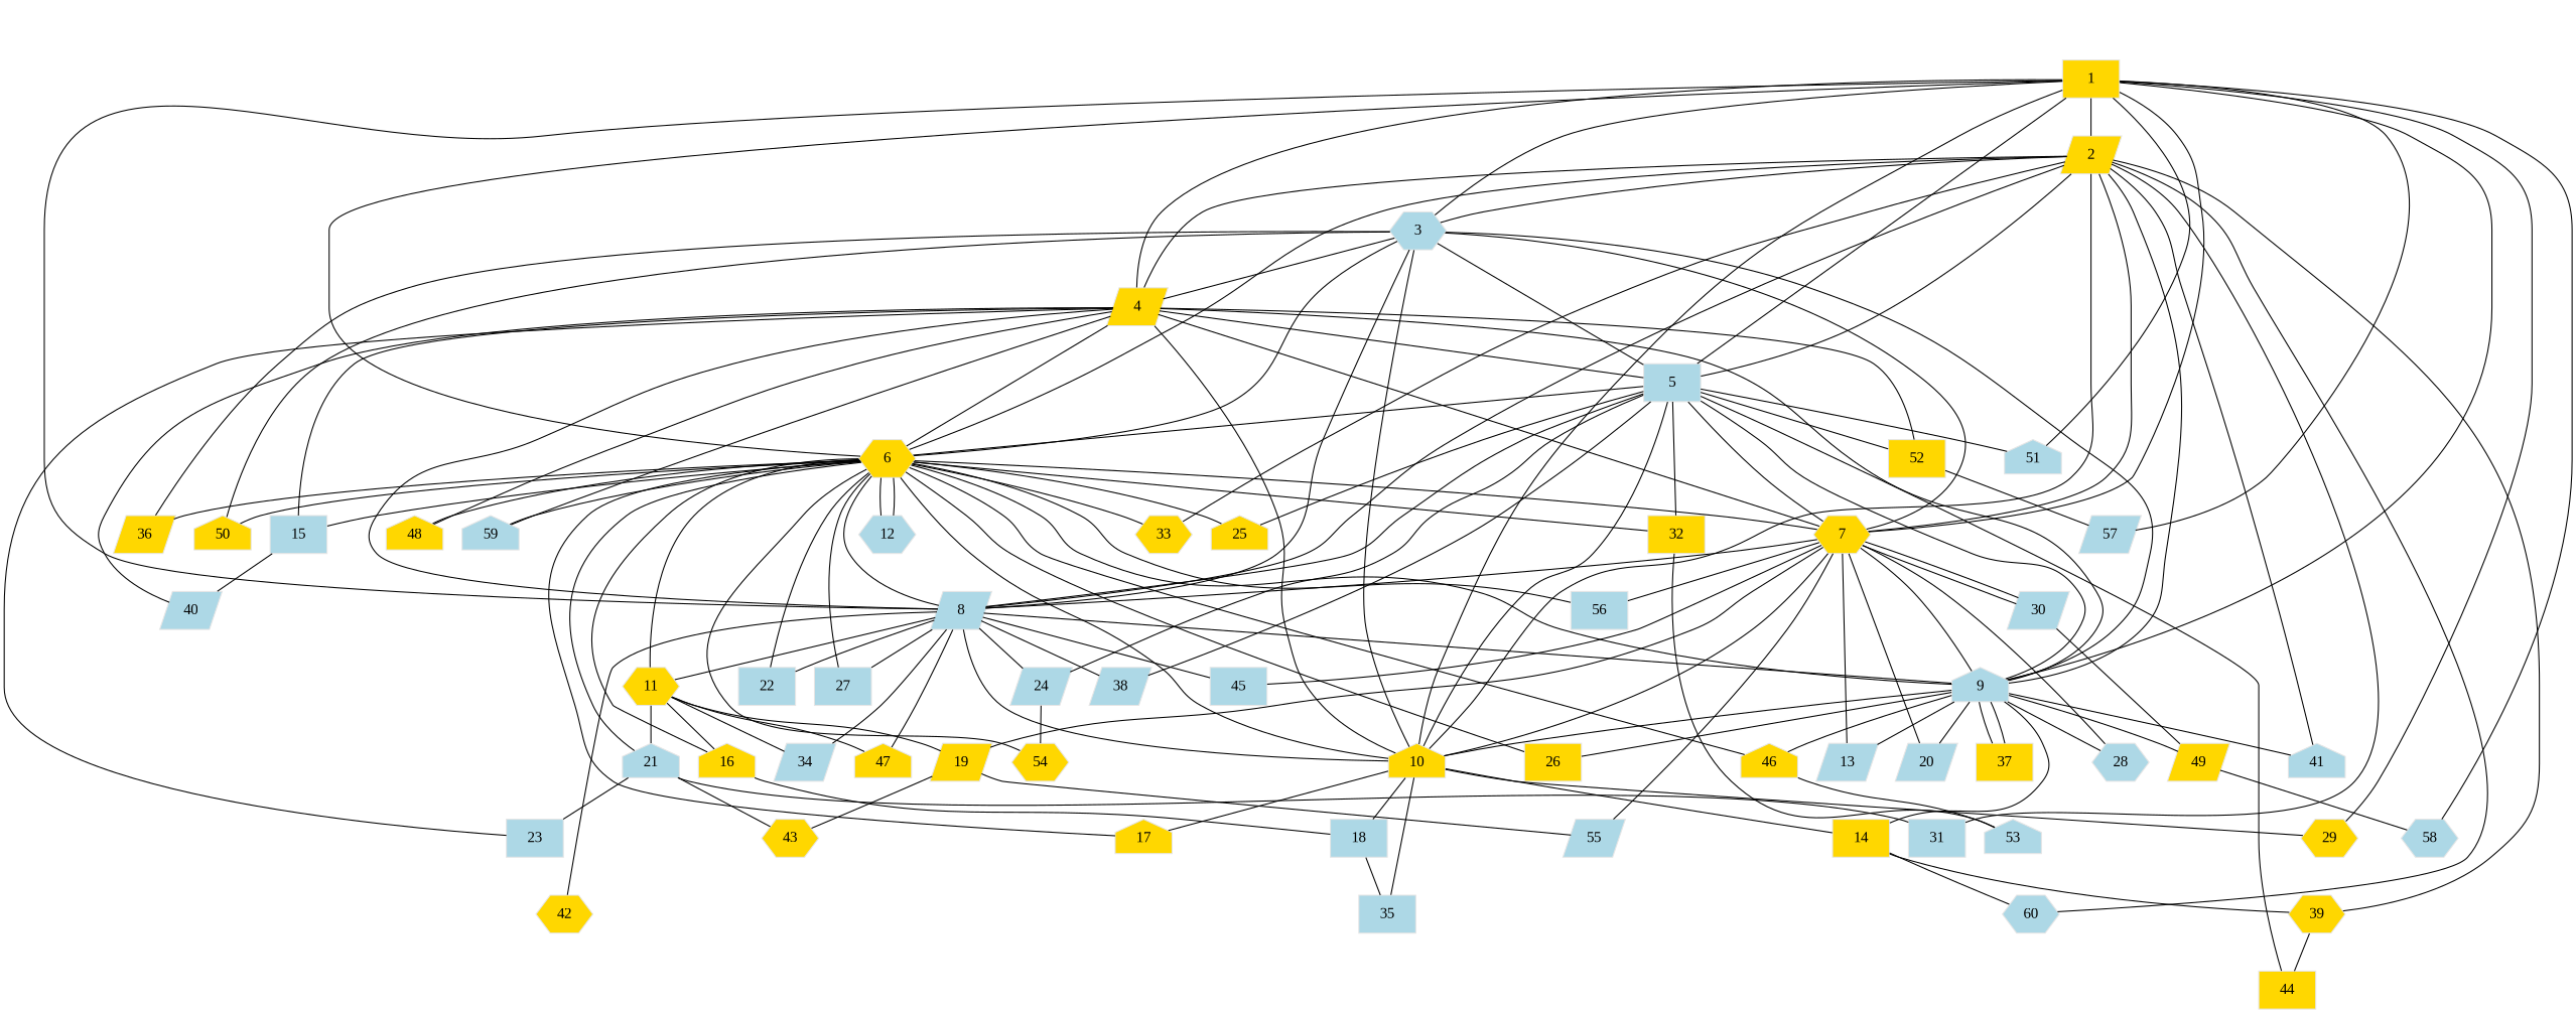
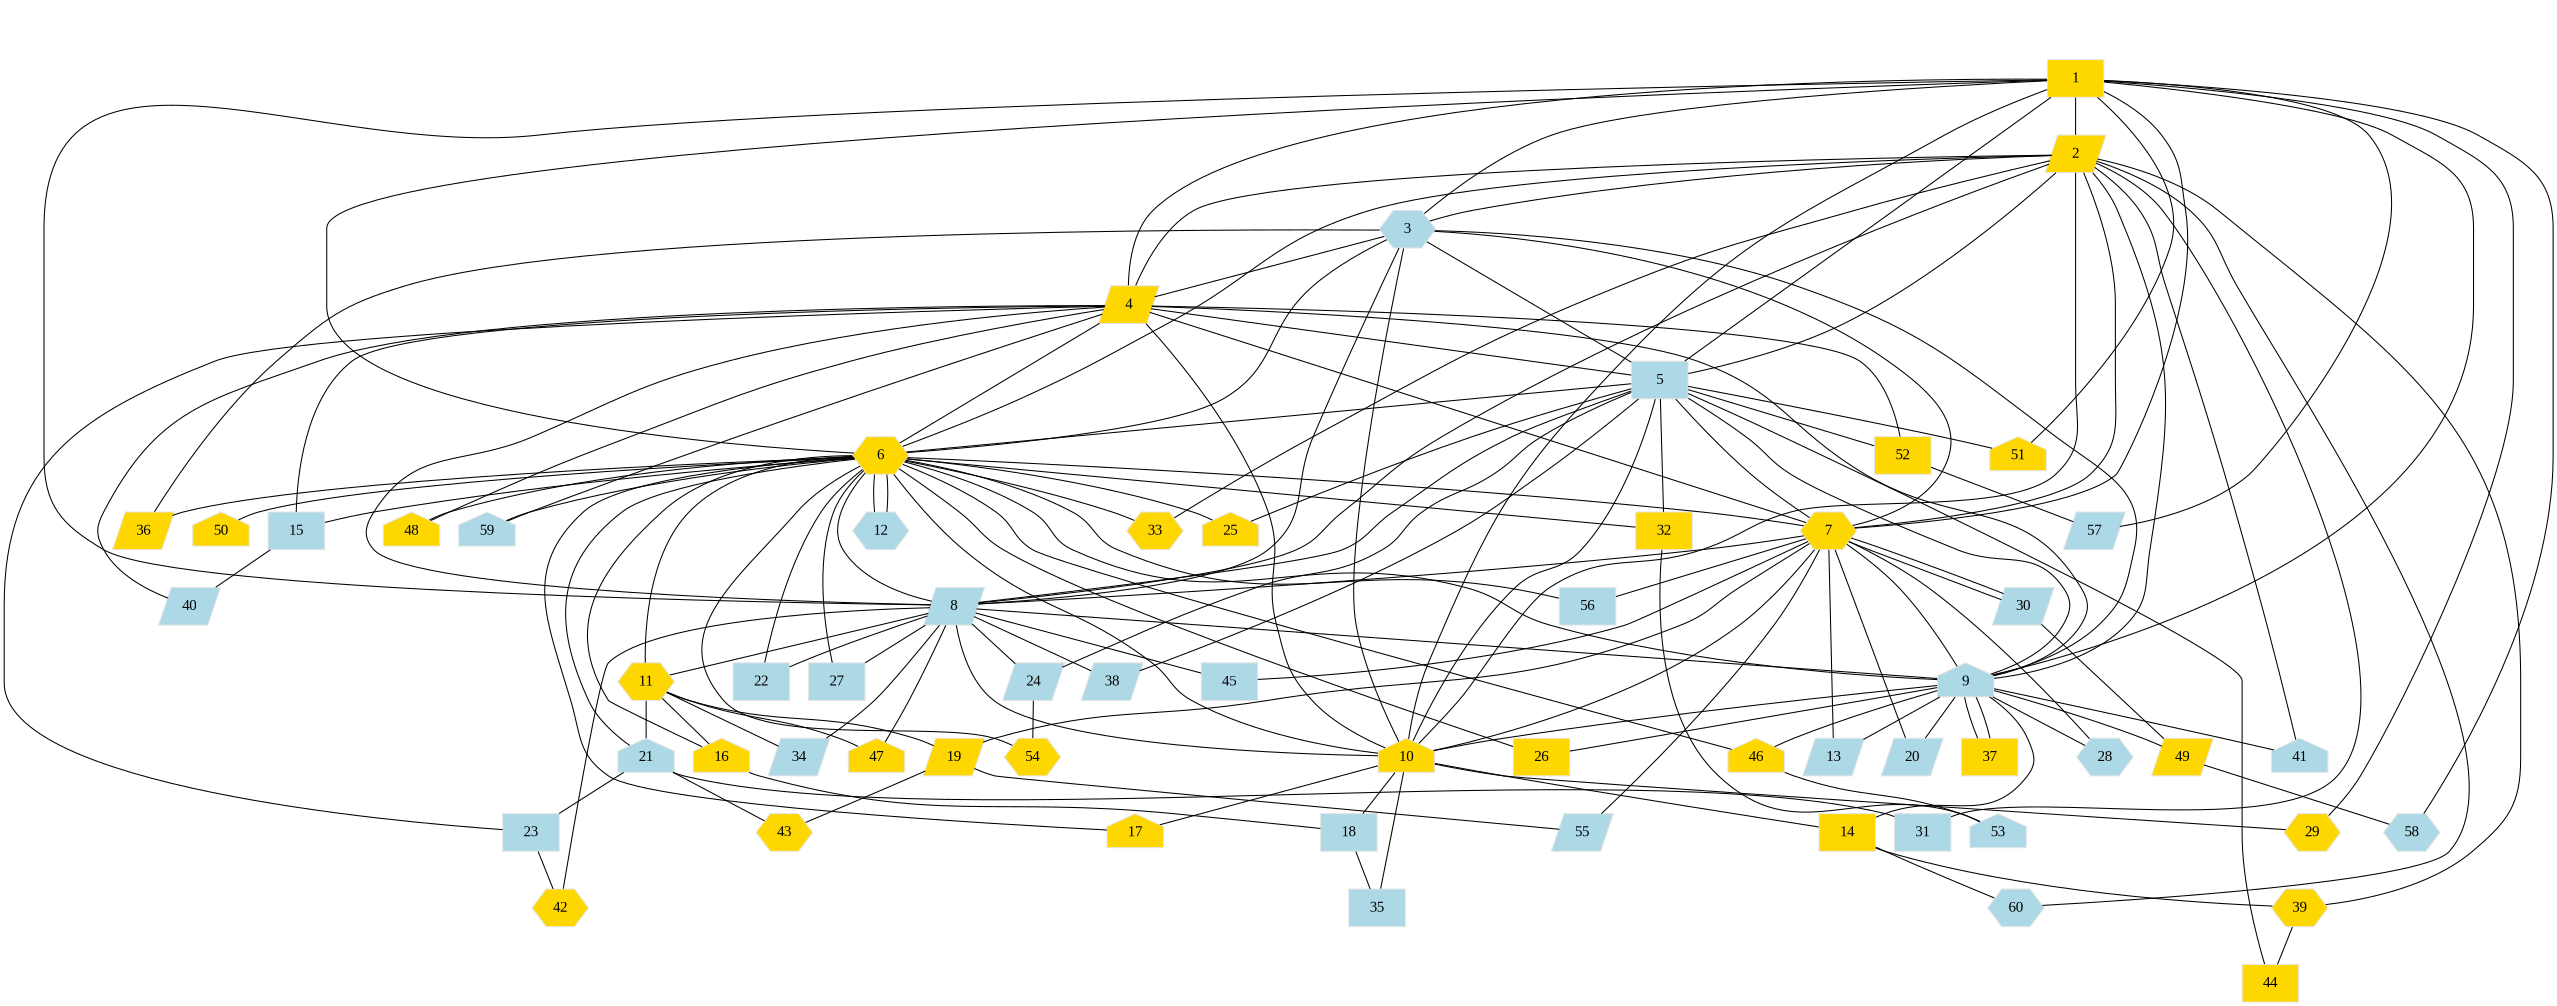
  graph {
    fontname="Liberation Serif"
    node [color=gray90 fillcolor=lightblue fontname="Liberation Serif" shape=box style=filled]
    edge [fontname="Liberation Serif"]
    1 [fillcolor=gold]
    2 [fillcolor=gold shape=parallelogram]
    3 [shape=hexagon]
    4 [fillcolor=gold shape=parallelogram]
    5
    6 [fillcolor=gold shape=hexagon]
    7 [fillcolor=gold shape=hexagon]
    8 [shape=parallelogram]
    9 [shape=house]
    10 [fillcolor=gold shape=house]
    29 [fillcolor=gold shape=hexagon]
-   51 [shape=house]
+   51 [fillcolor=gold shape=house]
    57 [shape=parallelogram]
    58 [shape=hexagon]
    31
    33 [fillcolor=gold shape=hexagon]
    39 [fillcolor=gold shape=hexagon]
    41 [shape=house]
    60 [shape=hexagon]
    36 [fillcolor=gold shape=parallelogram]
    50 [fillcolor=gold shape=house]
    15
    23
    40 [shape=parallelogram]
    48 [fillcolor=gold shape=house]
    52 [fillcolor=gold]
    59 [shape=house]
    24 [shape=parallelogram]
    25 [fillcolor=gold shape=house]
    32 [fillcolor=gold]
    38 [shape=parallelogram]
    44 [fillcolor=gold]
    11 [fillcolor=gold shape=hexagon]
    12 [shape=hexagon]
    16 [fillcolor=gold shape=house]
    17 [fillcolor=gold shape=house]
    21 [shape=house]
    22
    26 [fillcolor=gold]
    27
    46 [fillcolor=gold shape=house]
    54 [fillcolor=gold shape=hexagon]
    56
    13 [shape=parallelogram]
    19 [fillcolor=gold shape=parallelogram]
    20 [shape=parallelogram]
    28 [shape=hexagon]
    30 [shape=parallelogram]
    45
    55 [shape=parallelogram]
    34 [shape=parallelogram]
    42 [fillcolor=gold shape=hexagon]
    47 [fillcolor=gold shape=house]
    14 [fillcolor=gold]
    37 [fillcolor=gold]
    49 [fillcolor=gold shape=parallelogram]
    18
    35
    53 [shape=house]
    43 [fillcolor=gold shape=hexagon]
    1 -- 2
    1 -- 3
    1 -- 4
    1 -- 5
    1 -- 6
    1 -- 7
    1 -- 8
    1 -- 9
    1 -- 10
    1 -- 29
    1 -- 51
    1 -- 57
    1 -- 58
    2 -- 3
    2 -- 4
    2 -- 5
    2 -- 6
    2 -- 7
    2 -- 8
    2 -- 9
    2 -- 10
    2 -- 31
    2 -- 33
    2 -- 39
    2 -- 41
    2 -- 60
    3 -- 4
    3 -- 5
    3 -- 6
    3 -- 7
    3 -- 8
    3 -- 9
    3 -- 10
    3 -- 36
-   3 -- 50
    4 -- 5
    4 -- 6
    4 -- 7
    4 -- 8
    4 -- 9
    4 -- 10
    4 -- 15
    4 -- 23
    4 -- 40
    4 -- 48
    4 -- 52
    4 -- 59
    5 -- 6
    5 -- 7
    5 -- 8
    5 -- 9
    5 -- 10
    5 -- 51
    5 -- 52
    5 -- 24
    5 -- 25
    5 -- 32
    5 -- 38
    5 -- 44
    6 -- 7
    6 -- 8
    6 -- 9
    6 -- 10
    6 -- 33
    6 -- 36
    6 -- 50
    6 -- 15
    6 -- 48
    6 -- 59
    6 -- 25
    6 -- 32
    6 -- 11
    6 -- 12
    6 -- 12
    6 -- 16
    6 -- 17
    6 -- 21
    6 -- 22
    6 -- 26
    6 -- 27
    6 -- 46
    6 -- 54
    6 -- 56
    7 -- 8
    7 -- 9
    7 -- 10
    7 -- 56
    7 -- 13
    7 -- 19
    7 -- 20
    7 -- 28
    7 -- 30
    7 -- 30
    7 -- 45
    7 -- 55
    8 -- 9
    8 -- 10
    8 -- 24
    8 -- 38
    8 -- 11
    8 -- 22
    8 -- 27
    8 -- 45
    8 -- 34
    8 -- 42
    8 -- 47
    9 -- 10
    9 -- 41
    9 -- 26
    9 -- 46
    9 -- 13
    9 -- 20
    9 -- 28
    9 -- 14
    9 -- 37
    9 -- 37
    9 -- 49
    10 -- 29
    10 -- 17
    10 -- 14
    10 -- 18
    10 -- 35
    39 -- 44
    15 -- 40
+   23 -- 42
    52 -- 57
    24 -- 54
    32 -- 53
    11 -- 16
    11 -- 21
    11 -- 19
    11 -- 34
    11 -- 47
    16 -- 18
    21 -- 31
    21 -- 23
    21 -- 43
    46 -- 53
    19 -- 55
    19 -- 43
    30 -- 49
    14 -- 39
    14 -- 60
    49 -- 58
    18 -- 35
  }
